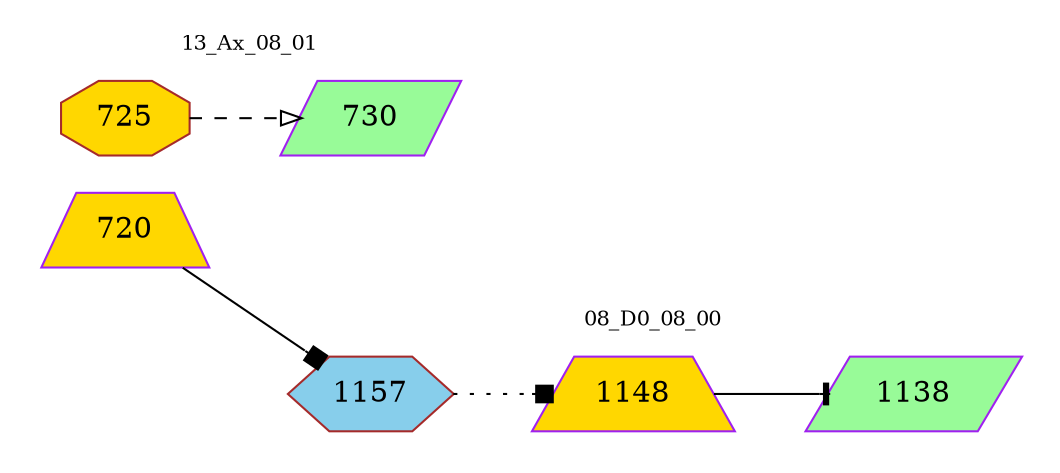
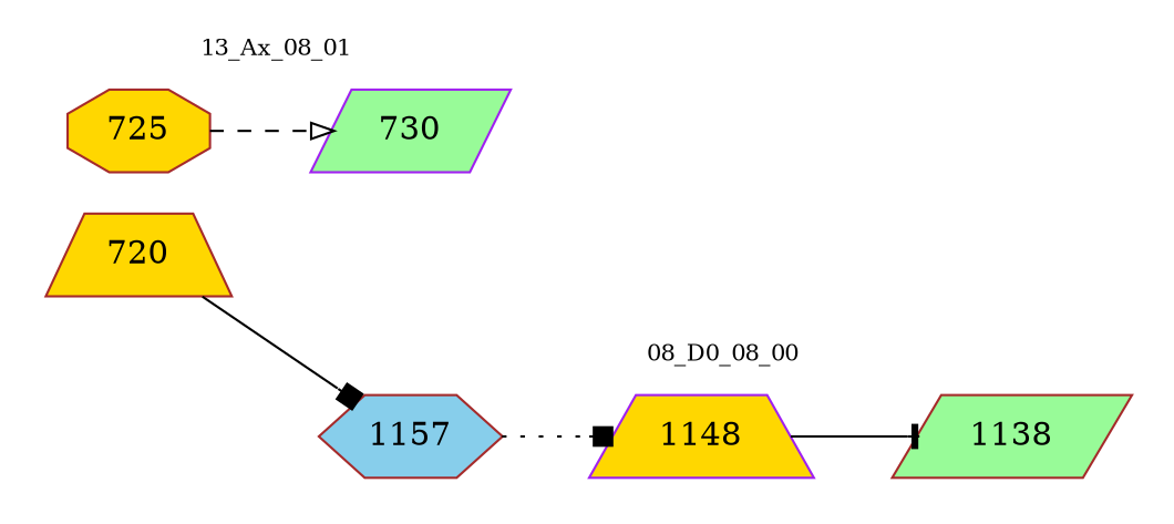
  digraph {
    rankdir=LR
    node [color=purple fillcolor=gold shape=trapezium style=filled]
    edge [arrowhead=box color=black style=solid]
-   n1 [label=720]
+   n1 [color=brown label=720]
    n2 [color=brown label=725 shape=octagon]
    n3 [fillcolor=palegreen label=730 shape=parallelogram]
    n4 [color=brown fillcolor=skyblue label=1157 shape=hexagon]
    n5 [label=1148]
-   n6 [fillcolor=palegreen label=1138 shape=parallelogram]
+   n6 [color=brown fillcolor=palegreen label=1138 shape=parallelogram]
    subgraph cluster_1 {
      color=white
      fontsize=10
      label="13_Ax_08_01"
      n1
      n2
      n3
    }
    subgraph cluster_2 {
      color=white
      fontsize=10
      label="08_D0_08_00"
      n4
      n5
      n6
    }
    n1 -> n4
    n2 -> n3 [arrowhead=onormal style=dashed]
    n4 -> n5 [style=dotted]
    n5 -> n6 [arrowhead=tee]
  }
